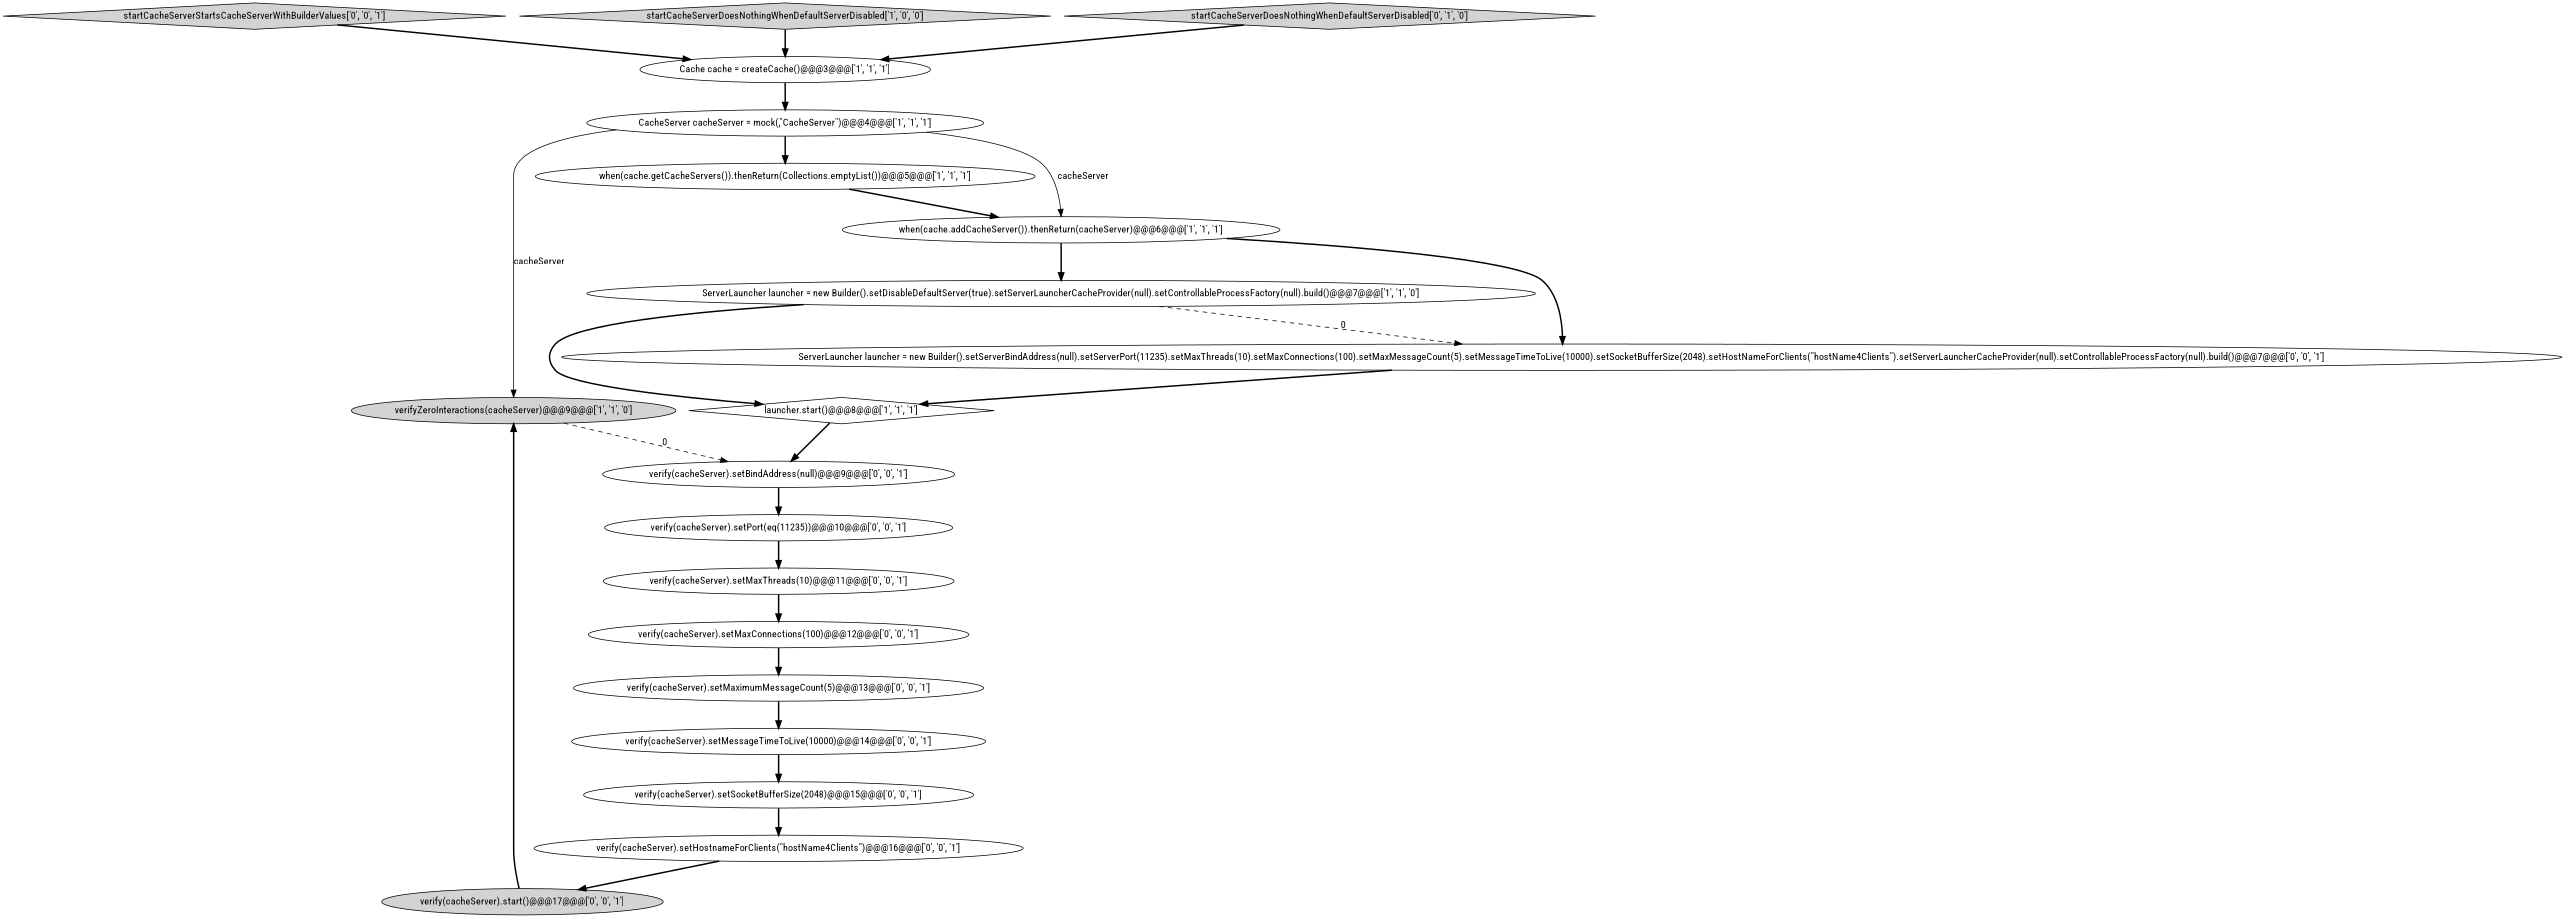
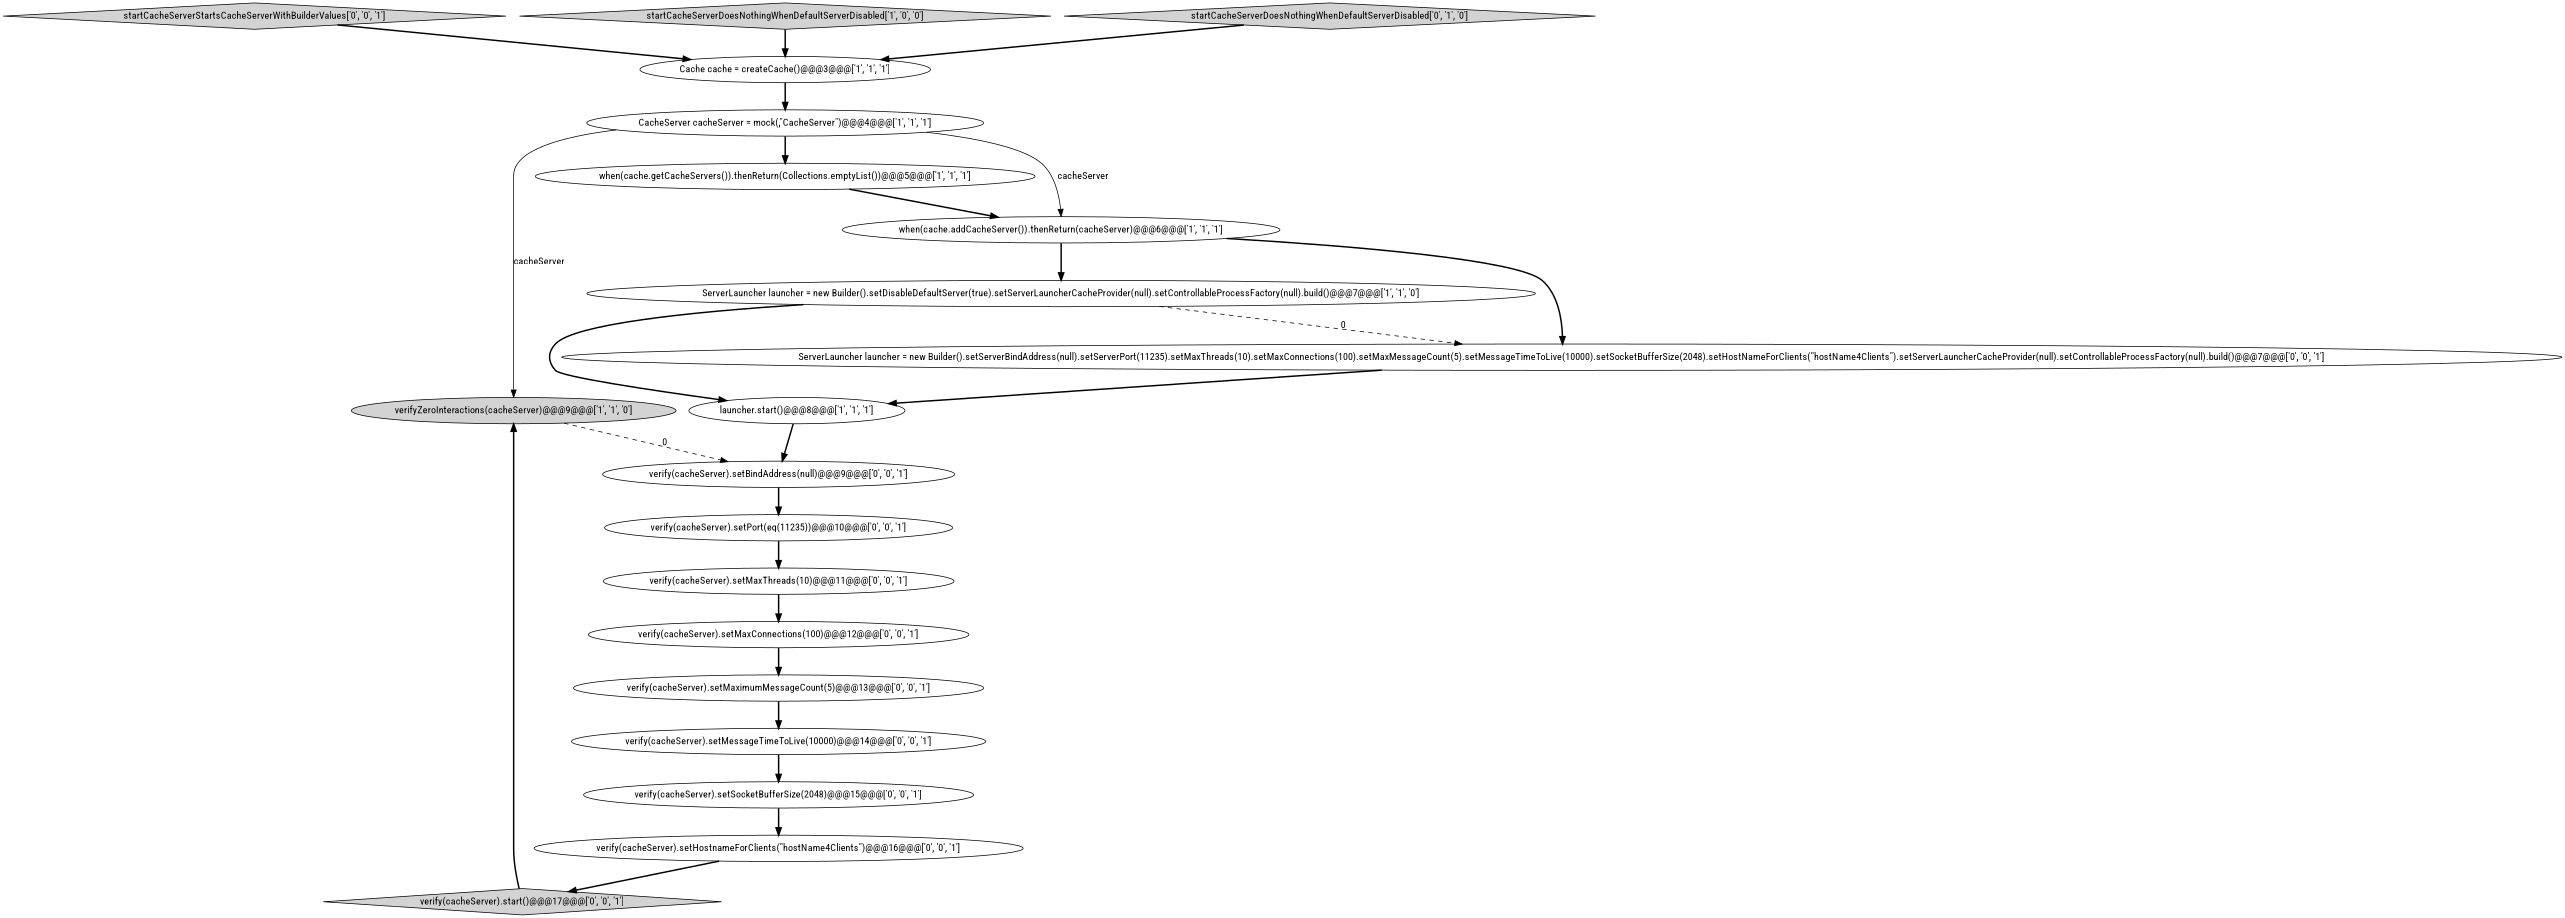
  digraph {
    fontname="Roboto Condensed"
    node [fillcolor=white fontname="Roboto Condensed" shape=ellipse style=filled]
    edge [fontname="Roboto Condensed" style=bold]
    n1 [label="Cache cache = createCache()@@@3@@@['1', '1', '1']"]
    n2 [label="CacheServer cacheServer = mock(,\"CacheServer\")@@@4@@@['1', '1', '1']"]
    n3 [fillcolor=lightgray label="verifyZeroInteractions(cacheServer)@@@9@@@['1', '1', '0']"]
    n4 [label="when(cache.getCacheServers()).thenReturn(Collections.emptyList())@@@5@@@['1', '1', '1']"]
    n5 [label="when(cache.addCacheServer()).thenReturn(cacheServer)@@@6@@@['1', '1', '1']"]
-   n6 [label="launcher.start()@@@8@@@['1', '1', '1']" shape=diamond]
+   n6 [label="launcher.start()@@@8@@@['1', '1', '1']"]
    n7 [label="verify(cacheServer).setBindAddress(null)@@@9@@@['0', '0', '1']"]
    n8 [label="verify(cacheServer).setPort(eq(11235))@@@10@@@['0', '0', '1']"]
    n9 [label="verify(cacheServer).setMaxConnections(100)@@@12@@@['0', '0', '1']"]
    n10 [label="verify(cacheServer).setMaximumMessageCount(5)@@@13@@@['0', '0', '1']"]
    n11 [label="verify(cacheServer).setMessageTimeToLive(10000)@@@14@@@['0', '0', '1']"]
    n12 [fillcolor=lightgray label="startCacheServerStartsCacheServerWithBuilderValues['0', '0', '1']" shape=diamond]
    n13 [label="verify(cacheServer).setSocketBufferSize(2048)@@@15@@@['0', '0', '1']"]
    n14 [label="verify(cacheServer).setHostnameForClients(\"hostName4Clients\")@@@16@@@['0', '0', '1']"]
-   n15 [fillcolor=lightgray label="verify(cacheServer).start()@@@17@@@['0', '0', '1']"]
+   n15 [fillcolor=lightgray label="verify(cacheServer).start()@@@17@@@['0', '0', '1']" shape=diamond]
    n16 [label="verify(cacheServer).setMaxThreads(10)@@@11@@@['0', '0', '1']"]
    n17 [label="ServerLauncher launcher = new Builder().setServerBindAddress(null).setServerPort(11235).setMaxThreads(10).setMaxConnections(100).setMaxMessageCount(5).setMessageTimeToLive(10000).setSocketBufferSize(2048).setHostNameForClients(\"hostName4Clients\").setServerLauncherCacheProvider(null).setControllableProcessFactory(null).build()@@@7@@@['0', '0', '1']"]
    n18 [label="ServerLauncher launcher = new Builder().setDisableDefaultServer(true).setServerLauncherCacheProvider(null).setControllableProcessFactory(null).build()@@@7@@@['1', '1', '0']"]
    n19 [fillcolor=lightgray label="startCacheServerDoesNothingWhenDefaultServerDisabled['1', '0', '0']" shape=diamond]
    n20 [fillcolor=lightgray label="startCacheServerDoesNothingWhenDefaultServerDisabled['0', '1', '0']" shape=diamond]
    n1 -> n2
    n2 -> n3 [label=cacheServer style=solid]
    n2 -> n4
    n2 -> n5 [label=cacheServer style=solid]
    n3 -> n7 [label=0 style=dashed]
    n4 -> n5
    n5 -> n17
    n5 -> n18
    n6 -> n7
    n7 -> n8
    n8 -> n16
    n9 -> n10
    n10 -> n11
    n11 -> n13
    n12 -> n1
    n13 -> n14
    n14 -> n15
    n15 -> n3
    n16 -> n9
    n17 -> n6
    n18 -> n6
    n18 -> n17 [label=0 style=dashed]
    n19 -> n1
    n20 -> n1
  }
